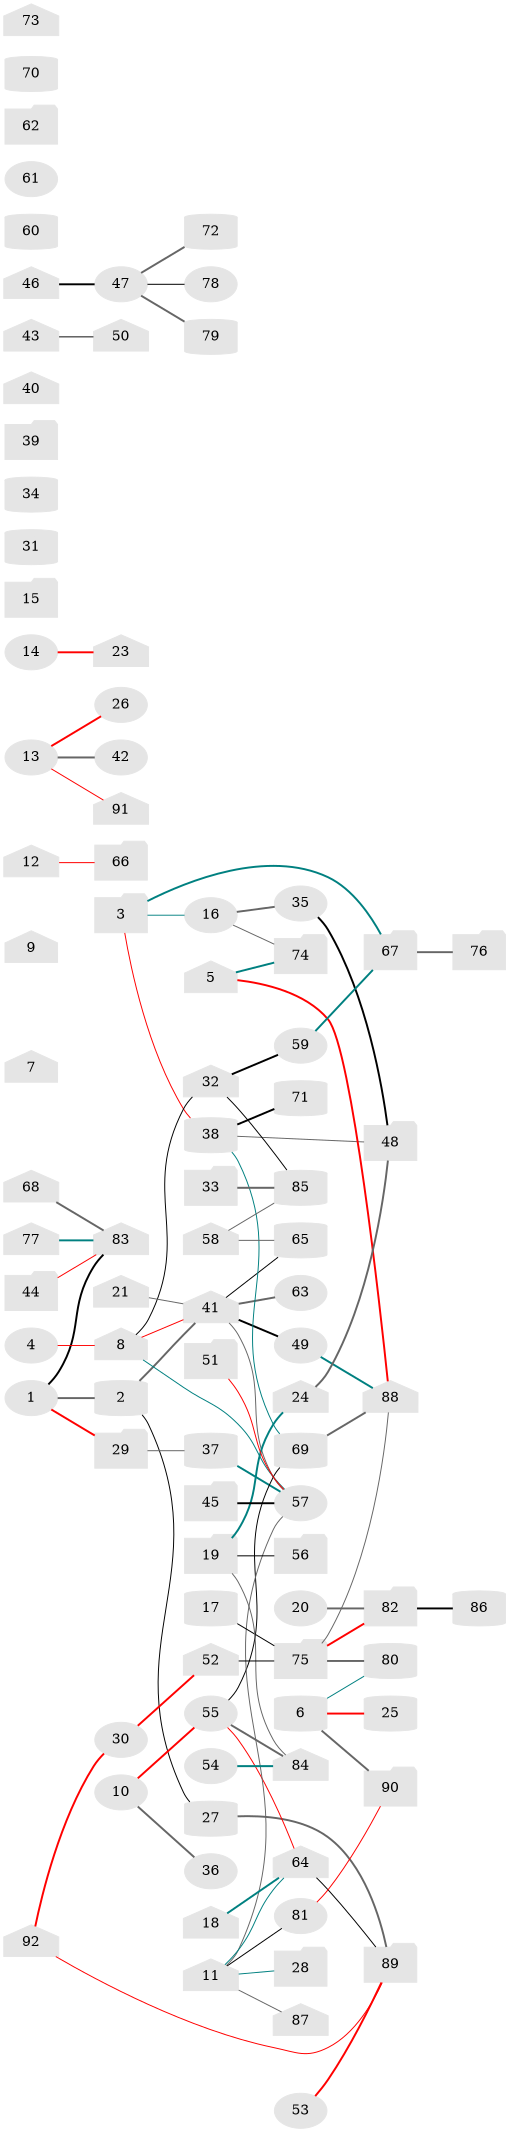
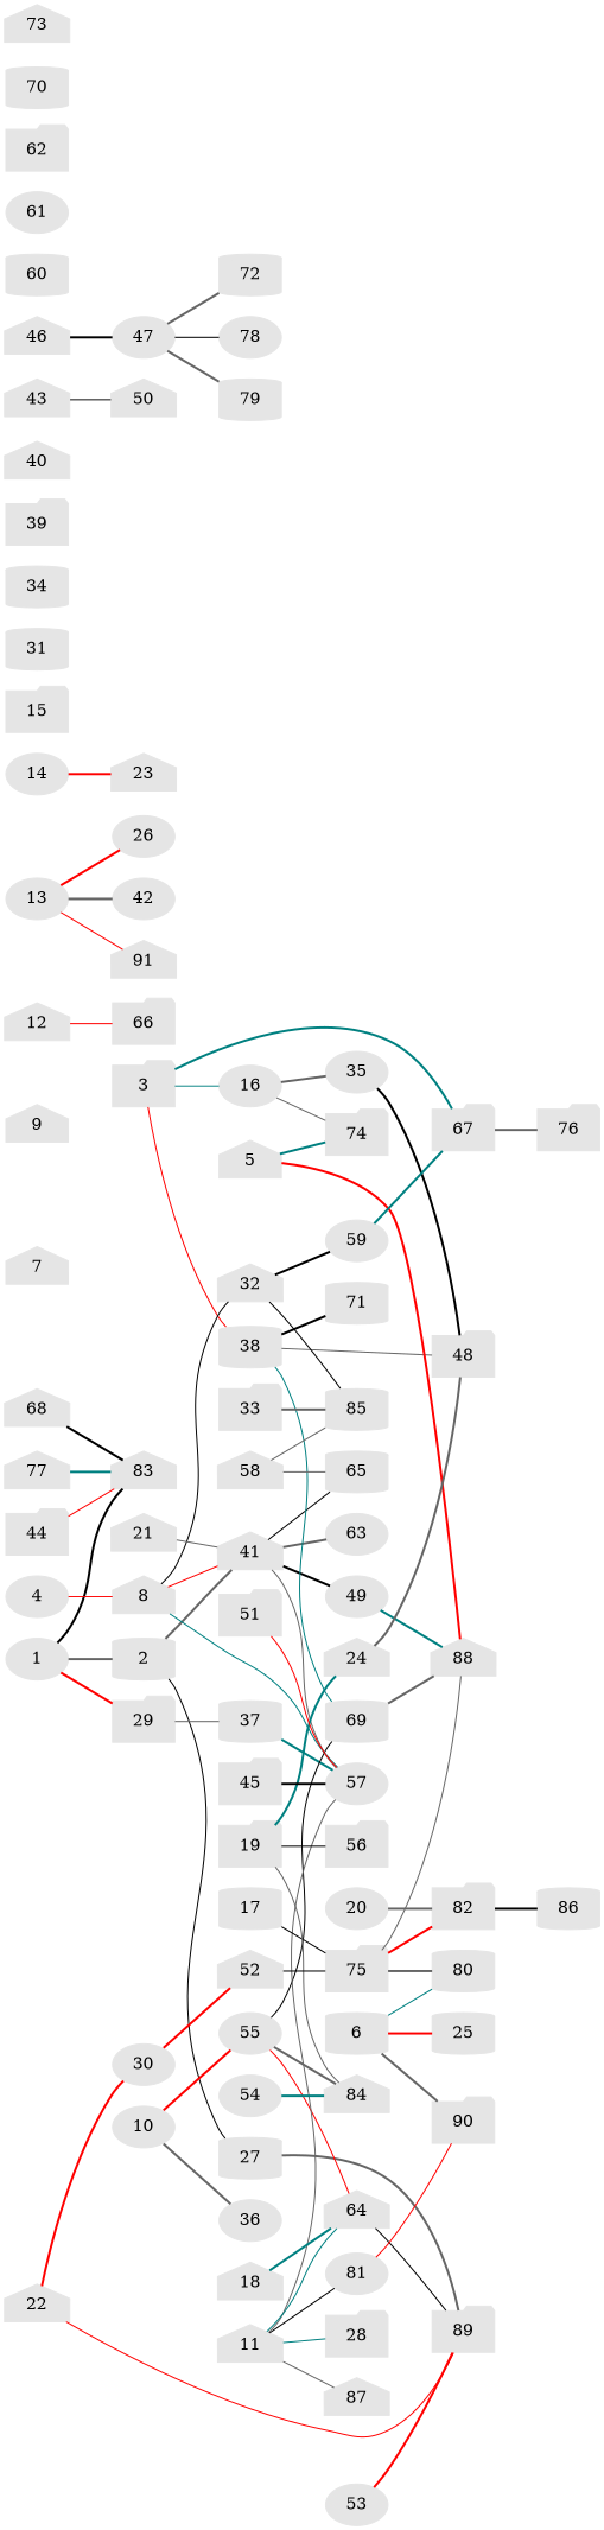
  graph {
    fontname="DejaVu Serif"
    rankdir=LR
    node [color=gray90 fontname="DejaVu Serif" shape=house style=filled]
    edge [color=gray40 fontname="DejaVu Serif" style=bold]
    1 [shape=ellipse]
    2 [shape=cylinder]
    29 [shape=folder]
    83
    27 [shape=cylinder]
    41
    37 [shape=cylinder]
    89 [shape=folder]
    57 [shape=ellipse]
    49 [shape=ellipse]
    63 [shape=ellipse]
    65 [shape=cylinder]
    3 [shape=folder]
    16 [shape=ellipse]
    38 [shape=cylinder]
    67 [shape=folder]
    74 [shape=folder]
    35 [shape=ellipse]
    48 [shape=folder]
    69 [shape=cylinder]
    71 [shape=cylinder]
    76 [shape=folder]
    4 [shape=ellipse]
    8
    32
    5
    88
    6 [shape=cylinder]
    25 [shape=cylinder]
    80 [shape=cylinder]
    90 [shape=folder]
    7
    59 [shape=ellipse]
    85 [shape=cylinder]
    9
    10 [shape=ellipse]
    36 [shape=ellipse]
    55 [shape=ellipse]
    64
    84
    11
    28 [shape=folder]
    81 [shape=ellipse]
    87
    66 [shape=folder]
    12
    13 [shape=ellipse]
    26 [shape=ellipse]
    42 [shape=ellipse]
    91
    14 [shape=ellipse]
    23
    15 [shape=folder]
    17 [shape=cylinder]
    75 [shape=folder]
    82 [shape=folder]
    18
    19 [shape=folder]
    24
    56 [shape=folder]
    20 [shape=ellipse]
    86 [shape=cylinder]
    21
    30 [shape=ellipse]
-   22 [label=92]
+   22
    52
    31 [shape=cylinder]
    33 [shape=folder]
    34 [shape=cylinder]
    39 [shape=folder]
    40
    43
    50
    44 [shape=folder]
    45 [shape=folder]
    47 [shape=ellipse]
    46
    72 [shape=cylinder]
    78 [shape=ellipse]
    79 [shape=cylinder]
    51 [shape=folder]
    53 [shape=ellipse]
    54 [shape=ellipse]
    58
    60 [shape=cylinder]
    61 [shape=ellipse]
    62 [shape=folder]
    68
    70 [shape=cylinder]
    73
    77
    1 -- 2
    1 -- 29 [color=red]
    1 -- 83 [color=black]
    2 -- 27 [color=black style=solid]
    2 -- 41
    29 -- 37 [style=solid]
    27 -- 89
    41 -- 57 [style=solid]
    41 -- 49 [color=black]
    41 -- 63
    41 -- 65 [color=black style=solid]
    37 -- 57 [color=teal]
    49 -- 88 [color=teal]
    3 -- 16 [color=teal style=solid]
    3 -- 38 [color=red style=solid]
    3 -- 67 [color=teal]
    16 -- 74 [style=solid]
    16 -- 35
    38 -- 48 [style=solid]
    38 -- 69 [color=teal style=solid]
    38 -- 71 [color=black]
    67 -- 76
    35 -- 48 [color=black]
    69 -- 88
    4 -- 8 [color=red style=solid]
    8 -- 41 [color=red style=solid]
    8 -- 57 [color=teal style=solid]
    8 -- 32 [color=black style=solid]
    32 -- 59 [color=black]
    32 -- 85 [color=black style=solid]
    5 -- 74 [color=teal]
    5 -- 88 [color=red]
    6 -- 25 [color=red]
    6 -- 80 [color=teal style=solid]
    6 -- 90
    59 -- 67 [color=teal]
    10 -- 36
    10 -- 55 [color=red]
    55 -- 69 [color=black style=solid]
    55 -- 64 [color=red style=solid]
    55 -- 84
    64 -- 89 [color=black style=solid]
    11 -- 57 [style=solid]
    11 -- 64 [color=teal style=solid]
    11 -- 28 [color=teal style=solid]
    11 -- 81 [color=black style=solid]
    11 -- 87 [style=solid]
    81 -- 90 [color=red style=solid]
    12 -- 66 [color=red style=solid]
    13 -- 26 [color=red]
    13 -- 42
    13 -- 91 [color=red style=solid]
    14 -- 23 [color=red]
    17 -- 75 [color=black style=solid]
    75 -- 88 [style=solid]
    75 -- 80
    75 -- 82 [color=red]
    82 -- 86 [color=black]
    18 -- 64 [color=teal]
    19 -- 84 [style=solid]
    19 -- 24 [color=teal]
    19 -- 56 [color=black style=solid]
    24 -- 48
    20 -- 82
    21 -- 41 [style=solid]
    30 -- 52 [color=red]
    22 -- 89 [color=red style=solid]
    22 -- 30 [color=red]
    52 -- 75 [color=black style=solid]
    33 -- 85
    43 -- 50 [color=black style=solid]
    44 -- 83 [color=red style=solid]
    45 -- 57 [color=black]
    47 -- 72
    47 -- 78 [color=black style=solid]
    47 -- 79
    46 -- 47 [color=black]
    51 -- 57 [color=red style=solid]
    53 -- 89 [color=red]
    54 -- 84 [color=teal]
    58 -- 65 [style=solid]
    58 -- 85 [style=solid]
-   68 -- 83
+   68 -- 83 [color=black]
    77 -- 83 [color=teal]
  }
